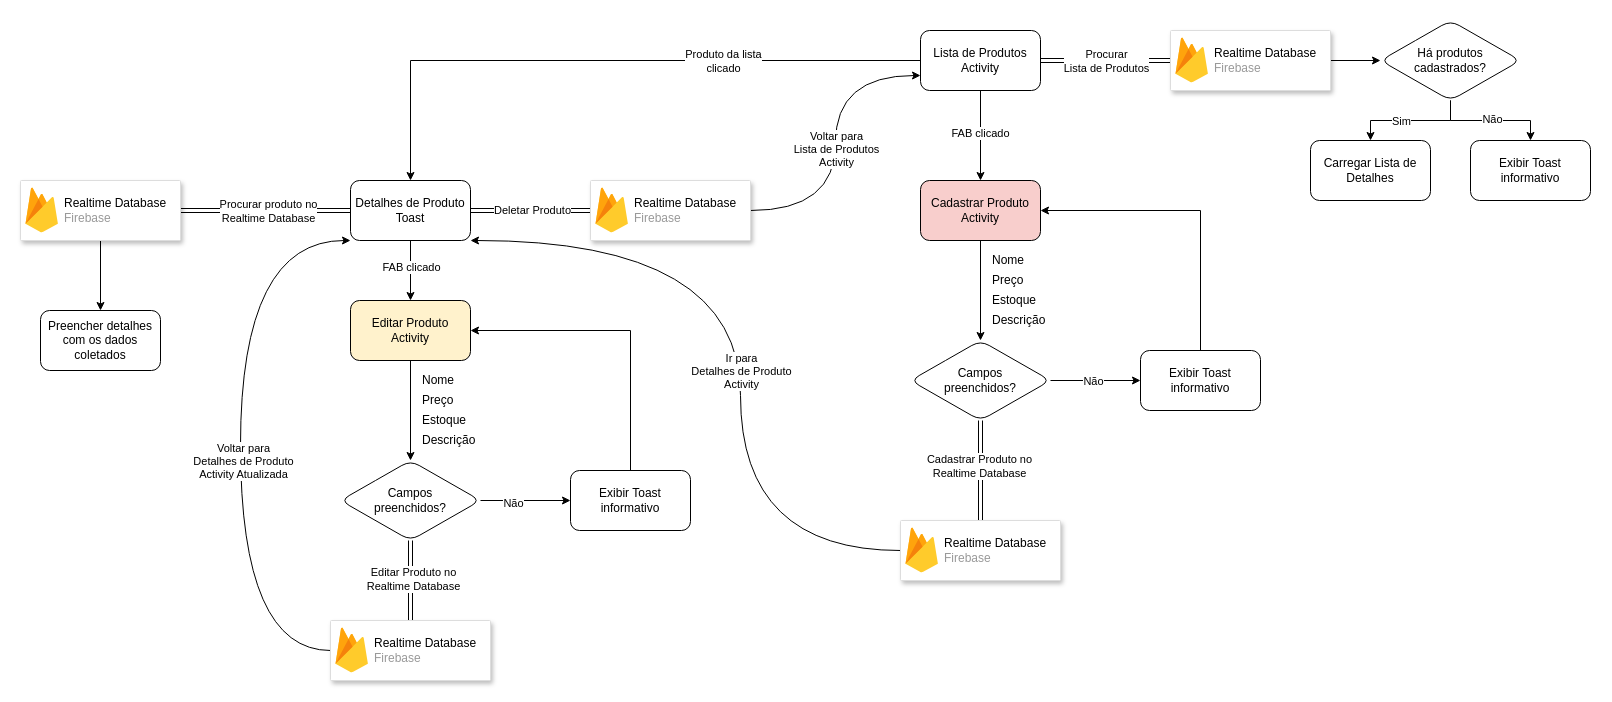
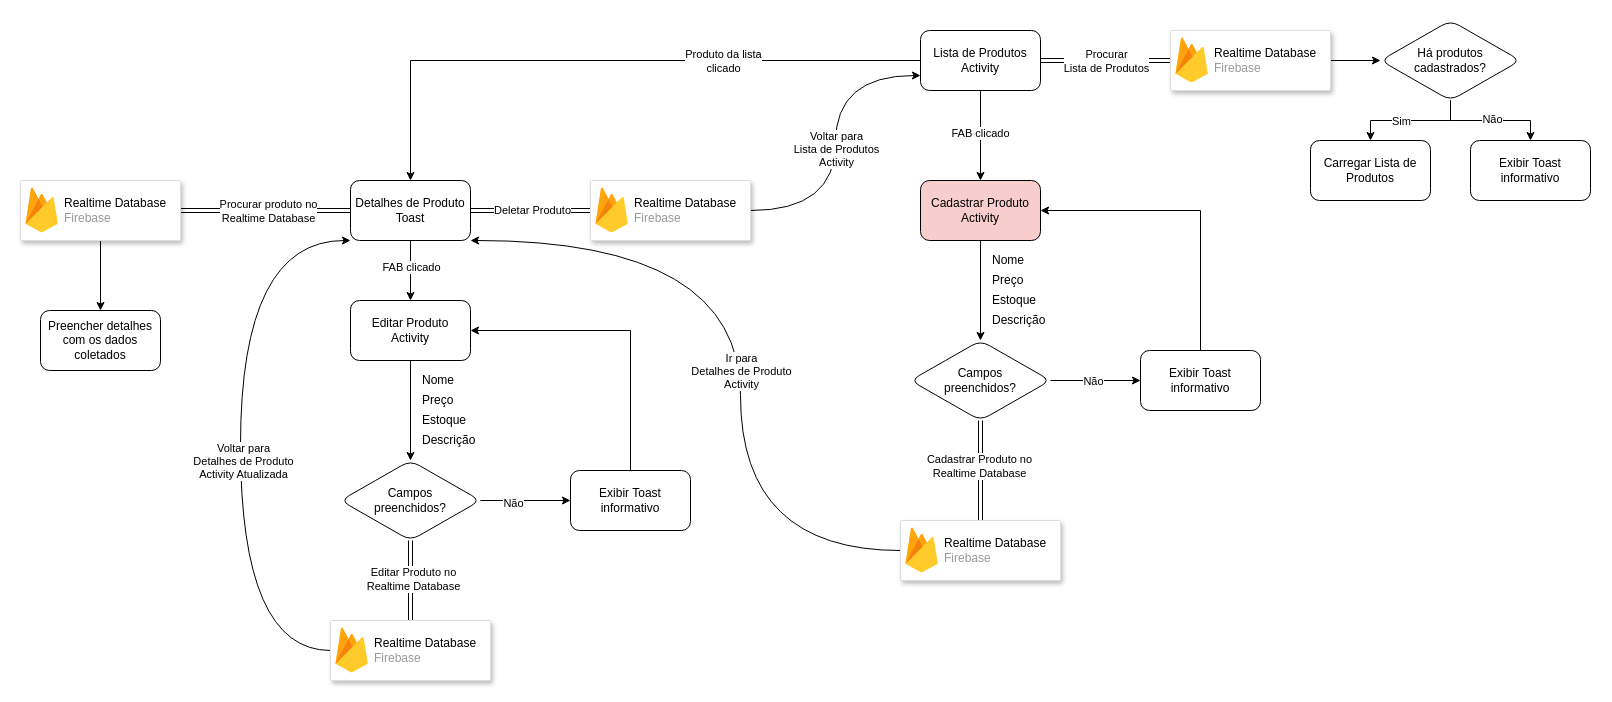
  <mxCell id="0" />
  <mxCell id="1" parent="0" />
  <mxCell id="2" style="edgeStyle=orthogonalEdgeStyle;rounded=0;orthogonalLoop=1;jettySize=auto;html=1;exitX=0;exitY=0.5;exitDx=0;exitDy=0;" edge="1" parent="1" source="8" target="15"><mxGeometry relative="1" as="geometry" /></mxCell>
  <mxCell id="3" value="Produto da lista&lt;br&gt;clicado" style="edgeLabel;html=1;align=center;verticalAlign=middle;resizable=0;points=[];" vertex="1" connectable="0" parent="2"><mxGeometry x="-0.373" relative="1" as="geometry"><mxPoint as="offset" /></mxGeometry></mxCell>
  <mxCell id="4" style="edgeStyle=orthogonalEdgeStyle;rounded=0;orthogonalLoop=1;jettySize=auto;html=1;entryX=0;entryY=0.5;entryDx=0;entryDy=0;shape=link;" edge="1" parent="1" source="8" target="26"><mxGeometry relative="1" as="geometry" /></mxCell>
  <mxCell id="5" value="Procurar &lt;br&gt;Lista de Produtos" style="edgeLabel;html=1;align=center;verticalAlign=middle;resizable=0;points=[];" vertex="1" connectable="0" parent="4"><mxGeometry x="-0.128" y="1" relative="1" as="geometry"><mxPoint x="8" y="1" as="offset" /></mxGeometry></mxCell>
  <mxCell id="6" style="edgeStyle=orthogonalEdgeStyle;rounded=0;orthogonalLoop=1;jettySize=auto;html=1;" edge="1" parent="1" source="8" target="19"><mxGeometry relative="1" as="geometry" /></mxCell>
  <mxCell id="7" value="FAB clicado" style="edgeLabel;html=1;align=center;verticalAlign=middle;resizable=0;points=[];" vertex="1" connectable="0" parent="6"><mxGeometry x="-0.066" y="-1" relative="1" as="geometry"><mxPoint as="offset" /></mxGeometry></mxCell>
  <mxCell id="8" value="Lista de Produtos&lt;br&gt;Activity" style="whiteSpace=wrap;html=1;rounded=1;" vertex="1" parent="1"><mxGeometry x="920" y="30" width="120" height="60" as="geometry" /></mxCell>
  <mxCell id="9" style="edgeStyle=orthogonalEdgeStyle;rounded=0;orthogonalLoop=1;jettySize=auto;html=1;shape=link;" edge="1" parent="1" source="15" target="32"><mxGeometry relative="1" as="geometry"><mxPoint x="170" y="210" as="targetPoint" /></mxGeometry></mxCell>
  <mxCell id="10" value="Procurar produto no&lt;div&gt;Realtime Database&lt;/div&gt;" style="edgeLabel;html=1;align=center;verticalAlign=middle;resizable=0;points=[];" vertex="1" connectable="0" parent="9"><mxGeometry x="-0.028" relative="1" as="geometry"><mxPoint as="offset" /></mxGeometry></mxCell>
  <mxCell id="11" value="" style="edgeStyle=orthogonalEdgeStyle;rounded=0;orthogonalLoop=1;jettySize=auto;html=1;shape=link;" edge="1" parent="1" source="15" target="36"><mxGeometry relative="1" as="geometry" /></mxCell>
  <mxCell id="12" value="Deletar Produto" style="edgeLabel;html=1;align=center;verticalAlign=middle;resizable=0;points=[];" vertex="1" connectable="0" parent="11"><mxGeometry x="0.018" y="1" relative="1" as="geometry"><mxPoint as="offset" /></mxGeometry></mxCell>
  <mxCell id="13" value="" style="edgeStyle=orthogonalEdgeStyle;rounded=0;orthogonalLoop=1;jettySize=auto;html=1;" edge="1" parent="1" source="15" target="17"><mxGeometry relative="1" as="geometry" /></mxCell>
  <mxCell id="14" value="FAB clicado" style="edgeLabel;html=1;align=center;verticalAlign=middle;resizable=0;points=[];" vertex="1" connectable="0" parent="13"><mxGeometry x="-0.129" relative="1" as="geometry"><mxPoint as="offset" /></mxGeometry></mxCell>
  <mxCell id="15" value="Detalhes de Produto&lt;br&gt;Toast" style="whiteSpace=wrap;html=1;rounded=1;" vertex="1" parent="1"><mxGeometry x="350" y="180" width="120" height="60" as="geometry" /></mxCell>
  <mxCell id="16" value="" style="edgeStyle=orthogonalEdgeStyle;rounded=0;orthogonalLoop=1;jettySize=auto;html=1;" edge="1" parent="1" source="17" target="42"><mxGeometry relative="1" as="geometry"><mxPoint x="410" y="430" as="targetPoint" /></mxGeometry></mxCell>
- <mxCell id="17" value="Editar Produto&lt;br&gt;Activity" style="whiteSpace=wrap;html=1;rounded=1;fillColor=#fff2cc;" vertex="1" parent="1"><mxGeometry x="350" y="300" width="120" height="60" as="geometry" /></mxCell>
+ <mxCell id="17" value="Editar Produto&lt;br&gt;Activity" style="whiteSpace=wrap;html=1;rounded=1;" vertex="1" parent="1"><mxGeometry x="350" y="300" width="120" height="60" as="geometry" /></mxCell>
  <mxCell id="18" style="edgeStyle=orthogonalEdgeStyle;rounded=0;orthogonalLoop=1;jettySize=auto;html=1;" edge="1" parent="1" source="19" target="55"><mxGeometry relative="1" as="geometry" /></mxCell>
  <mxCell id="19" value="Cadastrar Produto&lt;br&gt;Activity" style="whiteSpace=wrap;html=1;rounded=1;fillColor=#f8cecc;" vertex="1" parent="1"><mxGeometry x="920" y="180" width="120" height="60" as="geometry" /></mxCell>
  <mxCell id="20" style="edgeStyle=orthogonalEdgeStyle;rounded=0;orthogonalLoop=1;jettySize=auto;html=1;" edge="1" parent="1" source="24" target="28"><mxGeometry relative="1" as="geometry" /></mxCell>
  <mxCell id="21" value="Sim" style="edgeLabel;html=1;align=center;verticalAlign=middle;resizable=0;points=[];" vertex="1" connectable="0" parent="20"><mxGeometry x="0.161" relative="1" as="geometry"><mxPoint as="offset" /></mxGeometry></mxCell>
  <mxCell id="22" style="edgeStyle=orthogonalEdgeStyle;rounded=0;orthogonalLoop=1;jettySize=auto;html=1;" edge="1" parent="1" source="24" target="29"><mxGeometry relative="1" as="geometry" /></mxCell>
  <mxCell id="23" value="Não" style="edgeLabel;html=1;align=center;verticalAlign=middle;resizable=0;points=[];" vertex="1" connectable="0" parent="22"><mxGeometry x="0.013" y="2" relative="1" as="geometry"><mxPoint as="offset" /></mxGeometry></mxCell>
  <mxCell id="24" value="Há produtos cadastrados?" style="rhombus;whiteSpace=wrap;html=1;rounded=1;" vertex="1" parent="1"><mxGeometry x="1380" y="20" width="140" height="80" as="geometry" /></mxCell>
  <mxCell id="25" value="" style="edgeStyle=orthogonalEdgeStyle;rounded=0;orthogonalLoop=1;jettySize=auto;html=1;" edge="1" parent="1" source="26" target="24"><mxGeometry relative="1" as="geometry" /></mxCell>
  <mxCell id="26" value="" style="strokeColor=#dddddd;shadow=1;strokeWidth=1;rounded=1;absoluteArcSize=1;arcSize=2;" vertex="1" parent="1"><mxGeometry x="1170" y="30" width="160" height="60" as="geometry" /></mxCell>
  <mxCell id="27" value="&lt;font color=&quot;#000000&quot;&gt;Realtime Database&lt;/font&gt;&lt;br&gt;Firebase" style="sketch=0;dashed=0;connectable=0;html=1;fillColor=#5184F3;strokeColor=none;shape=mxgraph.gcp2.firebase;part=1;labelPosition=right;verticalLabelPosition=middle;align=left;verticalAlign=middle;spacingLeft=5;fontColor=#999999;fontSize=12;" vertex="1" parent="26"><mxGeometry width="32.4" height="45" relative="1" as="geometry"><mxPoint x="5" y="7" as="offset" /></mxGeometry></mxCell>
- <mxCell id="28" value="Carregar Lista de Detalhes" style="rounded=1;whiteSpace=wrap;html=1;" vertex="1" parent="1"><mxGeometry x="1310" y="140" width="120" height="60" as="geometry" /></mxCell>
+ <mxCell id="28" value="Carregar Lista de Produtos" style="rounded=1;whiteSpace=wrap;html=1;" vertex="1" parent="1"><mxGeometry x="1310" y="140" width="120" height="60" as="geometry" /></mxCell>
  <mxCell id="29" value="Exibir Toast informativo" style="rounded=1;whiteSpace=wrap;html=1;" vertex="1" parent="1"><mxGeometry x="1470" y="140" width="120" height="60" as="geometry" /></mxCell>
  <mxCell id="30" value="" style="edgeStyle=orthogonalEdgeStyle;rounded=0;orthogonalLoop=1;jettySize=auto;html=1;" edge="1" parent="1" source="32" target="31"><mxGeometry relative="1" as="geometry"><mxPoint x="100" y="240" as="sourcePoint" /></mxGeometry></mxCell>
  <mxCell id="31" value="Preencher detalhes com os dados coletados" style="rounded=1;whiteSpace=wrap;html=1;" vertex="1" parent="1"><mxGeometry x="40" y="310" width="120" height="60" as="geometry" /></mxCell>
  <mxCell id="32" value="" style="strokeColor=#dddddd;shadow=1;strokeWidth=1;rounded=1;absoluteArcSize=1;arcSize=2;" vertex="1" parent="1"><mxGeometry x="20" y="180" width="160" height="60" as="geometry" /></mxCell>
  <mxCell id="33" value="&lt;font color=&quot;#000000&quot;&gt;Realtime Database&lt;/font&gt;&lt;br&gt;Firebase" style="sketch=0;dashed=0;connectable=0;html=1;fillColor=#5184F3;strokeColor=none;shape=mxgraph.gcp2.firebase;part=1;labelPosition=right;verticalLabelPosition=middle;align=left;verticalAlign=middle;spacingLeft=5;fontColor=#999999;fontSize=12;" vertex="1" parent="32"><mxGeometry width="32.4" height="45" relative="1" as="geometry"><mxPoint x="5" y="7" as="offset" /></mxGeometry></mxCell>
  <mxCell id="34" style="edgeStyle=orthogonalEdgeStyle;rounded=0;orthogonalLoop=1;jettySize=auto;html=1;entryX=0;entryY=0.75;entryDx=0;entryDy=0;curved=1;" edge="1" parent="1" source="36" target="8"><mxGeometry relative="1" as="geometry" /></mxCell>
  <mxCell id="35" value="Voltar para&lt;br&gt;Lista de Produtos&lt;br&gt;Activity" style="edgeLabel;html=1;align=center;verticalAlign=middle;resizable=0;points=[];" vertex="1" connectable="0" parent="34"><mxGeometry x="-0.036" relative="1" as="geometry"><mxPoint as="offset" /></mxGeometry></mxCell>
  <mxCell id="36" value="" style="strokeColor=#dddddd;shadow=1;strokeWidth=1;rounded=1;absoluteArcSize=1;arcSize=2;" vertex="1" parent="1"><mxGeometry x="590" y="180" width="160" height="60" as="geometry" /></mxCell>
  <mxCell id="37" value="&lt;font color=&quot;#000000&quot;&gt;Realtime Database&lt;/font&gt;&lt;br&gt;Firebase" style="sketch=0;dashed=0;connectable=0;html=1;fillColor=#5184F3;strokeColor=none;shape=mxgraph.gcp2.firebase;part=1;labelPosition=right;verticalLabelPosition=middle;align=left;verticalAlign=middle;spacingLeft=5;fontColor=#999999;fontSize=12;" vertex="1" parent="36"><mxGeometry width="32.4" height="45" relative="1" as="geometry"><mxPoint x="5" y="7" as="offset" /></mxGeometry></mxCell>
  <mxCell id="38" value="" style="edgeStyle=orthogonalEdgeStyle;rounded=0;orthogonalLoop=1;jettySize=auto;html=1;" edge="1" parent="1" source="42" target="48"><mxGeometry relative="1" as="geometry" /></mxCell>
  <mxCell id="39" value="Não" style="edgeLabel;html=1;align=center;verticalAlign=middle;resizable=0;points=[];" vertex="1" connectable="0" parent="38"><mxGeometry x="-0.29" y="-2" relative="1" as="geometry"><mxPoint as="offset" /></mxGeometry></mxCell>
  <mxCell id="40" value="" style="edgeStyle=orthogonalEdgeStyle;rounded=0;orthogonalLoop=1;jettySize=auto;html=1;shape=link;" edge="1" parent="1" source="42" target="51"><mxGeometry relative="1" as="geometry" /></mxCell>
  <mxCell id="41" value="Editar Produto no&lt;br&gt;Realtime Database" style="edgeLabel;html=1;align=center;verticalAlign=middle;resizable=0;points=[];" vertex="1" connectable="0" parent="40"><mxGeometry x="-0.06" y="2" relative="1" as="geometry"><mxPoint as="offset" /></mxGeometry></mxCell>
  <mxCell id="42" value="Campos&lt;br&gt;preenchidos?" style="rhombus;whiteSpace=wrap;html=1;rounded=1;" vertex="1" parent="1"><mxGeometry x="340" y="460" width="140" height="80" as="geometry" /></mxCell>
  <mxCell id="43" value="Nome" style="text;html=1;align=left;verticalAlign=middle;whiteSpace=wrap;rounded=0;" vertex="1" parent="1"><mxGeometry x="420" y="370" width="60" height="20" as="geometry" /></mxCell>
  <mxCell id="44" value="Preço" style="text;html=1;align=left;verticalAlign=middle;whiteSpace=wrap;rounded=0;" vertex="1" parent="1"><mxGeometry x="420" y="390" width="60" height="20" as="geometry" /></mxCell>
  <mxCell id="45" value="Estoque" style="text;html=1;align=left;verticalAlign=middle;whiteSpace=wrap;rounded=0;" vertex="1" parent="1"><mxGeometry x="420" y="410" width="60" height="20" as="geometry" /></mxCell>
  <mxCell id="46" value="Descrição" style="text;html=1;align=left;verticalAlign=middle;whiteSpace=wrap;rounded=0;" vertex="1" parent="1"><mxGeometry x="420" y="430" width="60" height="20" as="geometry" /></mxCell>
  <mxCell id="47" style="edgeStyle=orthogonalEdgeStyle;rounded=0;orthogonalLoop=1;jettySize=auto;html=1;entryX=1;entryY=0.5;entryDx=0;entryDy=0;" edge="1" parent="1" source="48" target="17"><mxGeometry relative="1" as="geometry"><Array as="points"><mxPoint x="630" y="330" /></Array></mxGeometry></mxCell>
  <mxCell id="48" value="Exibir Toast informativo" style="whiteSpace=wrap;html=1;rounded=1;" vertex="1" parent="1"><mxGeometry x="570" y="470" width="120" height="60" as="geometry" /></mxCell>
  <mxCell id="49" style="edgeStyle=orthogonalEdgeStyle;rounded=0;orthogonalLoop=1;jettySize=auto;html=1;entryX=0;entryY=1;entryDx=0;entryDy=0;curved=1;" edge="1" parent="1" source="51" target="15"><mxGeometry relative="1" as="geometry"><Array as="points"><mxPoint x="240" y="650" /><mxPoint x="240" y="240" /></Array></mxGeometry></mxCell>
  <mxCell id="50" value="Voltar para&lt;br&gt;Detalhes de Produto&lt;br&gt;Activity Atualizada" style="edgeLabel;html=1;align=center;verticalAlign=middle;resizable=0;points=[];" vertex="1" connectable="0" parent="49"><mxGeometry x="-0.081" y="-2" relative="1" as="geometry"><mxPoint as="offset" /></mxGeometry></mxCell>
  <mxCell id="51" value="" style="strokeColor=#dddddd;shadow=1;strokeWidth=1;rounded=1;absoluteArcSize=1;arcSize=2;" vertex="1" parent="1"><mxGeometry x="330" y="620" width="160" height="60" as="geometry" /></mxCell>
  <mxCell id="52" value="&lt;font color=&quot;#000000&quot;&gt;Realtime Database&lt;/font&gt;&lt;br&gt;Firebase" style="sketch=0;dashed=0;connectable=0;html=1;fillColor=#5184F3;strokeColor=none;shape=mxgraph.gcp2.firebase;part=1;labelPosition=right;verticalLabelPosition=middle;align=left;verticalAlign=middle;spacingLeft=5;fontColor=#999999;fontSize=12;" vertex="1" parent="51"><mxGeometry width="32.4" height="45" relative="1" as="geometry"><mxPoint x="5" y="7" as="offset" /></mxGeometry></mxCell>
  <mxCell id="53" value="" style="edgeStyle=orthogonalEdgeStyle;rounded=0;orthogonalLoop=1;jettySize=auto;html=1;shape=link;" edge="1" parent="1" source="55" target="66"><mxGeometry relative="1" as="geometry" /></mxCell>
  <mxCell id="54" value="Cadastrar Produto no&lt;br&gt;Realtime Database" style="edgeLabel;html=1;align=center;verticalAlign=middle;resizable=0;points=[];" vertex="1" connectable="0" parent="53"><mxGeometry x="-0.097" y="-2" relative="1" as="geometry"><mxPoint as="offset" /></mxGeometry></mxCell>
  <mxCell id="55" value="Campos&lt;br&gt;preenchidos?" style="rhombus;whiteSpace=wrap;html=1;rounded=1;" vertex="1" parent="1"><mxGeometry x="910" y="340" width="140" height="80" as="geometry" /></mxCell>
  <mxCell id="56" value="Nome" style="text;html=1;align=left;verticalAlign=middle;whiteSpace=wrap;rounded=0;" vertex="1" parent="1"><mxGeometry x="990" y="250" width="60" height="20" as="geometry" /></mxCell>
  <mxCell id="57" value="Preço" style="text;html=1;align=left;verticalAlign=middle;whiteSpace=wrap;rounded=0;" vertex="1" parent="1"><mxGeometry x="990" y="270" width="60" height="20" as="geometry" /></mxCell>
  <mxCell id="58" value="Estoque" style="text;html=1;align=left;verticalAlign=middle;whiteSpace=wrap;rounded=0;" vertex="1" parent="1"><mxGeometry x="990" y="290" width="60" height="20" as="geometry" /></mxCell>
  <mxCell id="59" value="Descrição" style="text;html=1;align=left;verticalAlign=middle;whiteSpace=wrap;rounded=0;" vertex="1" parent="1"><mxGeometry x="990" y="310" width="60" height="20" as="geometry" /></mxCell>
  <mxCell id="60" value="" style="edgeStyle=orthogonalEdgeStyle;rounded=0;orthogonalLoop=1;jettySize=auto;html=1;exitX=1;exitY=0.5;exitDx=0;exitDy=0;" edge="1" parent="1" target="63" source="55"><mxGeometry relative="1" as="geometry"><mxPoint x="1110" y="470" as="sourcePoint" /></mxGeometry></mxCell>
  <mxCell id="61" value="Não" style="edgeLabel;html=1;align=center;verticalAlign=middle;resizable=0;points=[];" vertex="1" connectable="0" parent="60"><mxGeometry x="-0.073" relative="1" as="geometry"><mxPoint as="offset" /></mxGeometry></mxCell>
  <mxCell id="62" style="rounded=0;orthogonalLoop=1;jettySize=auto;html=1;entryX=1;entryY=0.5;entryDx=0;entryDy=0;edgeStyle=orthogonalEdgeStyle;exitX=0.5;exitY=0;exitDx=0;exitDy=0;" edge="1" parent="1" source="63" target="19"><mxGeometry relative="1" as="geometry"><mxPoint x="1050" y="220" as="targetPoint" /></mxGeometry></mxCell>
  <mxCell id="63" value="Exibir Toast informativo" style="whiteSpace=wrap;html=1;rounded=1;" vertex="1" parent="1"><mxGeometry x="1140" y="350" width="120" height="60" as="geometry" /></mxCell>
  <mxCell id="64" style="edgeStyle=orthogonalEdgeStyle;rounded=0;orthogonalLoop=1;jettySize=auto;html=1;entryX=1;entryY=1;entryDx=0;entryDy=0;curved=1;" edge="1" parent="1" source="66" target="15"><mxGeometry relative="1" as="geometry"><Array as="points"><mxPoint x="740" y="550" /><mxPoint x="740" y="240" /></Array></mxGeometry></mxCell>
  <mxCell id="65" value="Ir para&lt;br&gt;Detalhes de Produto&lt;br&gt;Activity" style="edgeLabel;html=1;align=center;verticalAlign=middle;resizable=0;points=[];" vertex="1" connectable="0" parent="64"><mxGeometry x="-0.081" relative="1" as="geometry"><mxPoint as="offset" /></mxGeometry></mxCell>
  <mxCell id="66" value="" style="strokeColor=#dddddd;shadow=1;strokeWidth=1;rounded=1;absoluteArcSize=1;arcSize=2;" vertex="1" parent="1"><mxGeometry x="900" y="520" width="160" height="60" as="geometry" /></mxCell>
  <mxCell id="67" value="&lt;font color=&quot;#000000&quot;&gt;Realtime Database&lt;/font&gt;&lt;br&gt;Firebase" style="sketch=0;dashed=0;connectable=0;html=1;fillColor=#5184F3;strokeColor=none;shape=mxgraph.gcp2.firebase;part=1;labelPosition=right;verticalLabelPosition=middle;align=left;verticalAlign=middle;spacingLeft=5;fontColor=#999999;fontSize=12;" vertex="1" parent="66"><mxGeometry width="32.4" height="45" relative="1" as="geometry"><mxPoint x="5" y="7" as="offset" /></mxGeometry></mxCell>
